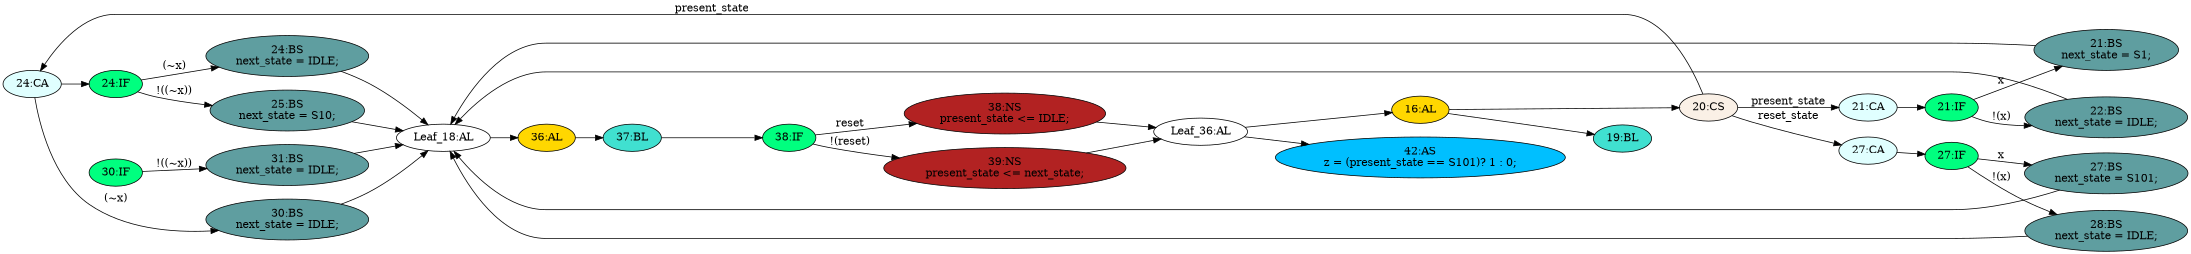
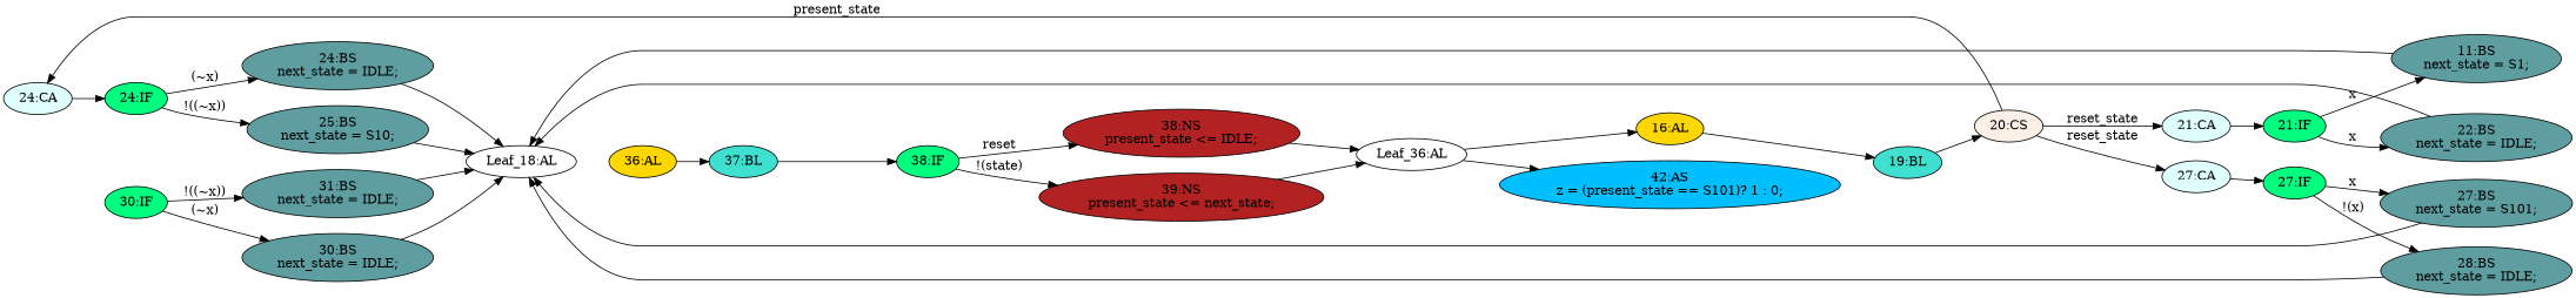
  strict digraph {
    rankdir=LR
    node [fillcolor=cadetblue statements="[]" style=filled typ=BlockingSubstitution]
    edge [cond="[]" lineno=None]
    n1 [ast="<pyverilog.vparser.ast.Case object at 0x7f608957d610>" fillcolor=lightcyan label="24:CA" typ=Case]
    n2 [ast="<pyverilog.vparser.ast.IfStatement object at 0x7f6089566090>" fillcolor=springgreen label="24:IF" typ=IfStatement]
    n3 [ast="<pyverilog.vparser.ast.BlockingSubstitution object at 0x7f608d6c5d10>" label="25:BS\nnext_state = S10;" statements="[<pyverilog.vparser.ast.BlockingSubstitution object at 0x7f608d6c5d10>]"]
    n4 [ast="<pyverilog.vparser.ast.BlockingSubstitution object at 0x7f6089566350>" label="24:BS\nnext_state = IDLE;" statements="[<pyverilog.vparser.ast.BlockingSubstitution object at 0x7f6089566350>]"]
    n5 [def_var="['next_state']" label="Leaf_18:AL" fillcolor="" statements="" style="" typ=""]
    n6 [ast="<pyverilog.vparser.ast.IfStatement object at 0x7f60891d8310>" fillcolor=springgreen label="30:IF" typ=IfStatement]
    n7 [ast="<pyverilog.vparser.ast.BlockingSubstitution object at 0x7f60891d8bd0>" label="31:BS\nnext_state = IDLE;" statements="[<pyverilog.vparser.ast.BlockingSubstitution object at 0x7f60891d8bd0>]"]
    n8 [ast="<pyverilog.vparser.ast.BlockingSubstitution object at 0x7f60891d8350>" label="30:BS\nnext_state = IDLE;" statements="[<pyverilog.vparser.ast.BlockingSubstitution object at 0x7f60891d8350>]"]
    n9 [ast="<pyverilog.vparser.ast.IfStatement object at 0x7f60895e0650>" fillcolor=springgreen label="27:IF" typ=IfStatement]
    n10 [ast="<pyverilog.vparser.ast.BlockingSubstitution object at 0x7f6089586510>" label="28:BS\nnext_state = IDLE;" statements="[<pyverilog.vparser.ast.BlockingSubstitution object at 0x7f6089586510>]"]
    n11 [ast="<pyverilog.vparser.ast.BlockingSubstitution object at 0x7f60895e0d10>" label="27:BS\nnext_state = S101;" statements="[<pyverilog.vparser.ast.BlockingSubstitution object at 0x7f60895e0d10>]"]
    n12 [ast="<pyverilog.vparser.ast.Always object at 0x7f60891d8a50>" clk_sens=True fillcolor=gold label="36:AL" sens="['clk']" typ=Always use_var="['reset', 'next_state']"]
    n13 [def_var="['present_state']" label="Leaf_36:AL" fillcolor="" statements="" style="" typ=""]
    n14 [ast="<pyverilog.vparser.ast.Always object at 0x7f6089563ed0>" clk_sens=False fillcolor=gold label="16:AL" sens="['present_state', 'x']" typ=Always use_var="['x', 'present_state']"]
    n15 [ast="<pyverilog.vparser.ast.Assign object at 0x7f60891d8690>" def_var="['z']" fillcolor=deepskyblue label="42:AS\nz = (present_state == S101)? 1 : 0;" typ=Assign use_var="['present_state']"]
    n16 [ast="<pyverilog.vparser.ast.Block object at 0x7f6089563890>" fillcolor=turquoise label="19:BL" typ=Block]
    n17 [ast="<pyverilog.vparser.ast.CaseStatement object at 0x7f6089566f50>" fillcolor=linen label="20:CS" typ=CaseStatement]
    n18 [ast="<pyverilog.vparser.ast.BlockingSubstitution object at 0x7f6089566650>" label="22:BS\nnext_state = IDLE;" statements="[<pyverilog.vparser.ast.BlockingSubstitution object at 0x7f6089566650>]"]
    n19 [ast="<pyverilog.vparser.ast.Block object at 0x7f60891d8990>" fillcolor=turquoise label="37:BL" typ=Block]
    n20 [ast="<pyverilog.vparser.ast.NonblockingSubstitution object at 0x7f60891d8fd0>" fillcolor=firebrick label="38:NS\npresent_state <= IDLE;" statements="[<pyverilog.vparser.ast.NonblockingSubstitution object at 0x7f60891d8fd0>]" typ=NonblockingSubstitution]
-   n21 [ast="<pyverilog.vparser.ast.BlockingSubstitution object at 0x7f6089571050>" label="21:BS\nnext_state = S1;" statements="[<pyverilog.vparser.ast.BlockingSubstitution object at 0x7f6089571050>]"]
+   n21 [ast="<pyverilog.vparser.ast.BlockingSubstitution object at 0x7f6089571050>" label="11:BS\nnext_state = S1;" statements="[<pyverilog.vparser.ast.BlockingSubstitution object at 0x7f6089571050>]"]
    n22 [ast="<pyverilog.vparser.ast.Case object at 0x7f6089566850>" fillcolor=lightcyan label="27:CA" typ=Case]
    n23 [ast="<pyverilog.vparser.ast.Case object at 0x7f608950e290>" fillcolor=lightcyan label="21:CA" typ=Case]
    n24 [ast="<pyverilog.vparser.ast.IfStatement object at 0x7f608957d6d0>" fillcolor=springgreen label="21:IF" typ=IfStatement]
    n25 [ast="<pyverilog.vparser.ast.IfStatement object at 0x7f60891d89d0>" fillcolor=springgreen label="38:IF" typ=IfStatement]
    n26 [ast="<pyverilog.vparser.ast.NonblockingSubstitution object at 0x7f60891d8650>" fillcolor=firebrick label="39:NS\npresent_state <= next_state;" statements="[<pyverilog.vparser.ast.NonblockingSubstitution object at 0x7f60891d8650>]" typ=NonblockingSubstitution]
    n1 -> n2
    n2 -> n3 [cond="['x']" label="!((~x))" lineno=24]
    n2 -> n4 [cond="['x']" label="(~x)" lineno=24]
    n3 -> n5
    n4 -> n5
-   n5 -> n12 [cond="" lineno=""]
    n6 -> n7 [cond="['x']" label="!((~x))" lineno=30]
-   n1 -> n8 [cond="['x']" label="(~x)" lineno=30]
+   n6 -> n8 [cond="['x']" label="(~x)" lineno=30]
    n7 -> n5
    n8 -> n5
    n9 -> n10 [cond="['x']" label="!(x)" lineno=27]
    n9 -> n11 [cond="['x']" label=x lineno=27]
    n10 -> n5
    n11 -> n5
    n12 -> n19
    n13 -> n14 [cond="" lineno=""]
    n13 -> n15 [cond="" lineno=""]
    n14 -> n16
-   n14 -> n17
+   n16 -> n17
    n17 -> n1 [cond="['present_state']" label=present_state lineno=20]
    n17 -> n22 [cond="['present_state']" label=reset_state lineno=20]
-   n17 -> n23 [cond="['present_state']" label=present_state lineno=20]
+   n17 -> n23 [cond="['present_state']" label=reset_state lineno=20]
    n18 -> n5
    n19 -> n25
    n20 -> n13
    n21 -> n5
    n22 -> n9
    n23 -> n24
-   n24 -> n18 [cond="['x']" label="!(x)" lineno=21]
+   n24 -> n18 [cond="['x']" label=x lineno=21]
    n24 -> n21 [cond="['x']" label=x lineno=21]
    n25 -> n20 [cond="['reset']" label=reset lineno=38]
-   n25 -> n26 [cond="['reset']" label="!(reset)" lineno=38]
+   n25 -> n26 [cond="['reset']" label="!(state)" lineno=38]
    n26 -> n13
  }
